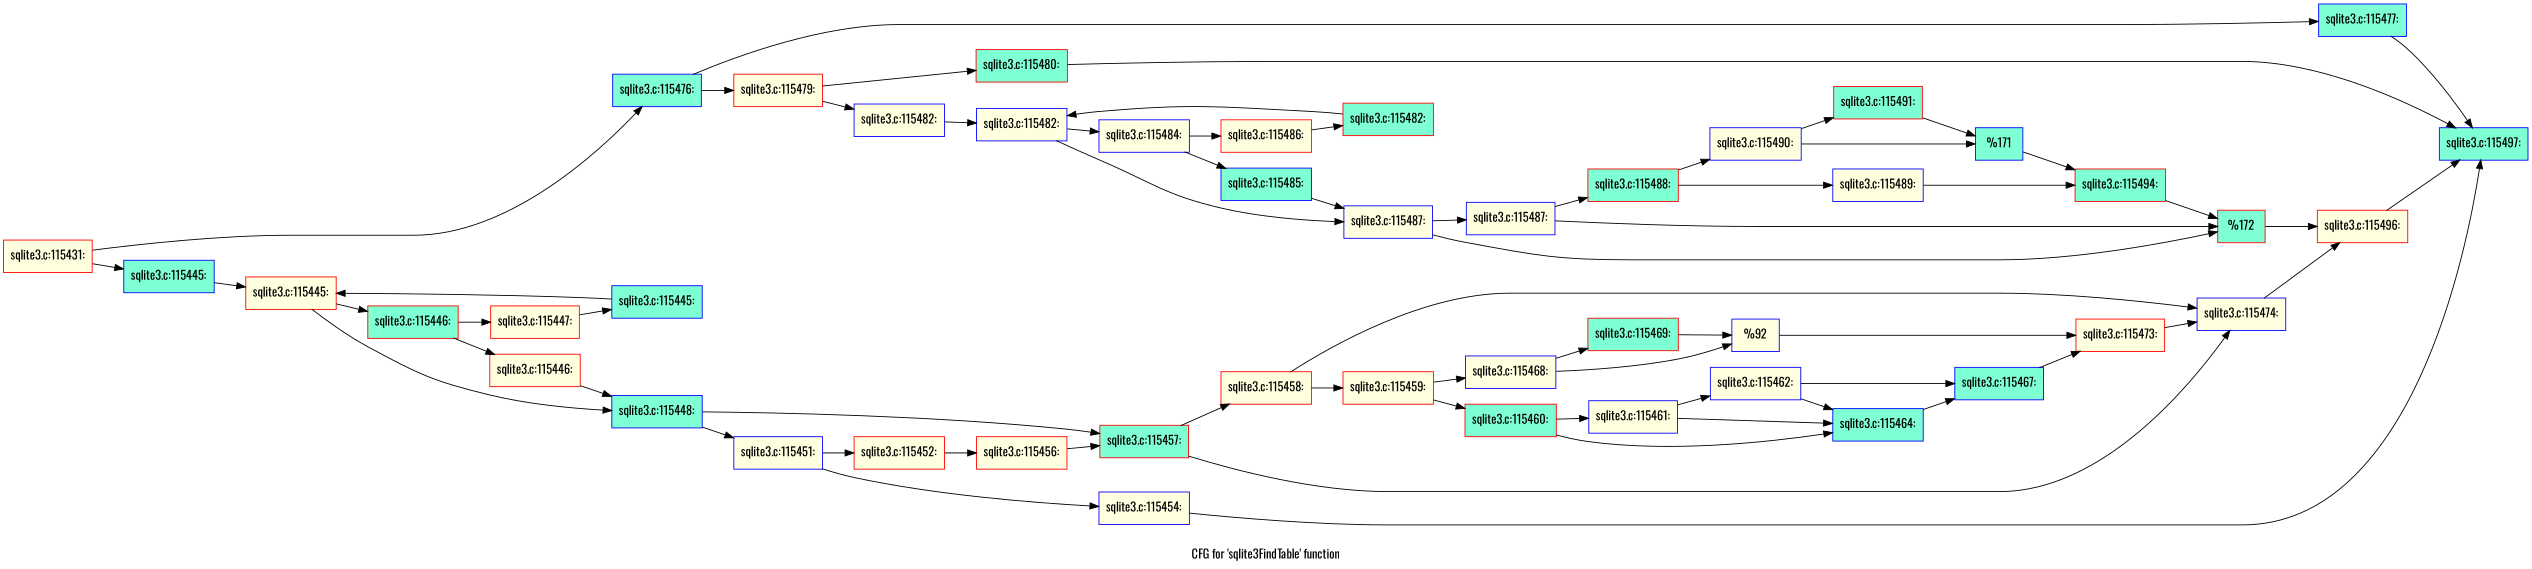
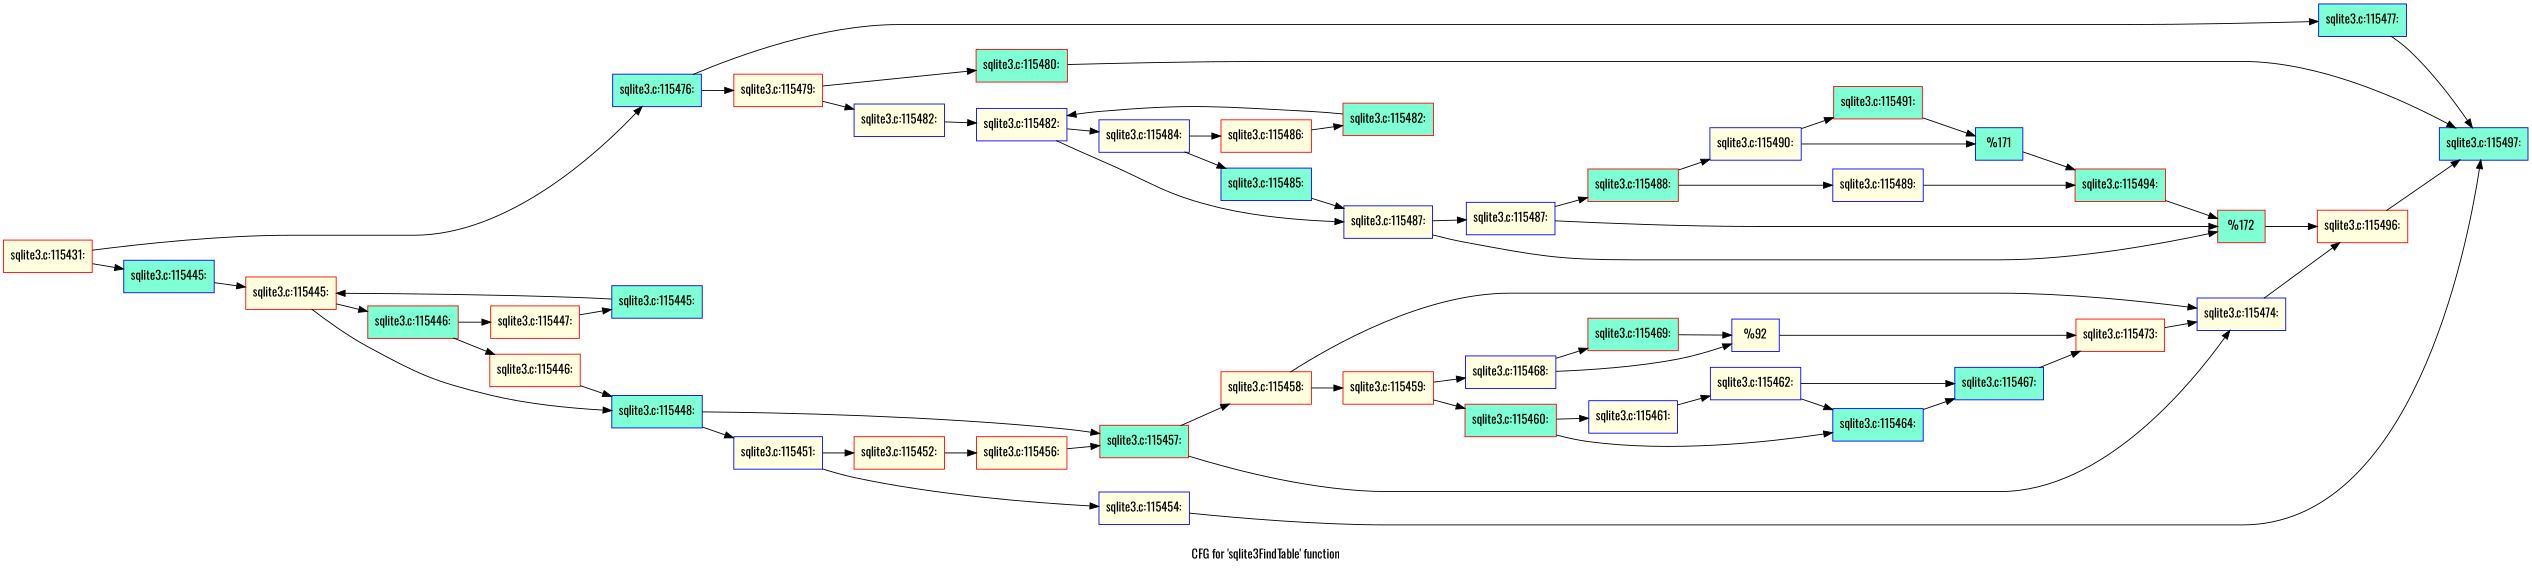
  digraph {
    fontname=Oswald
    label="CFG for 'sqlite3FindTable' function"
    rankdir=LR
    node [color=blue fillcolor=lightyellow fontname=Oswald shape=record style=filled]
    edge [fontname=Oswald]
    n1 [color=red label="{sqlite3.c:115431:}"]
    n2 [fillcolor=aquamarine label="{sqlite3.c:115445:}"]
    n3 [fillcolor=aquamarine label="{sqlite3.c:115476:}"]
    n4 [color=red label="{sqlite3.c:115445:}"]
    n5 [fillcolor=aquamarine label="{sqlite3.c:115477:}"]
    n6 [color=red label="{sqlite3.c:115479:}"]
    n7 [color=red fillcolor=aquamarine label="{sqlite3.c:115446:}"]
    n8 [fillcolor=aquamarine label="{sqlite3.c:115448:}"]
    n9 [fillcolor=aquamarine label="{sqlite3.c:115497:}"]
    n10 [color=red fillcolor=aquamarine label="{sqlite3.c:115480:}"]
    n11 [label="{sqlite3.c:115482:}"]
    n12 [color=red label="{sqlite3.c:115446:}"]
    n13 [color=red label="{sqlite3.c:115447:}"]
    n14 [label="{sqlite3.c:115451:}"]
    n15 [color=red fillcolor=aquamarine label="{sqlite3.c:115457:}"]
    n16 [fillcolor=aquamarine label="{sqlite3.c:115445:}"]
    n17 [color=red label="{sqlite3.c:115452:}"]
    n18 [label="{sqlite3.c:115454:}"]
    n19 [color=red label="{sqlite3.c:115458:}"]
    n20 [label="{sqlite3.c:115474:}"]
    n21 [color=red label="{sqlite3.c:115456:}"]
    n22 [color=red label="{sqlite3.c:115459:}"]
    n23 [color=red label="{sqlite3.c:115496:}"]
    n24 [color=red fillcolor=aquamarine label="{sqlite3.c:115460:}"]
    n25 [label="{sqlite3.c:115468:}"]
    n26 [fillcolor=aquamarine label="{sqlite3.c:115464:}"]
    n27 [label="{sqlite3.c:115461:}"]
    n28 [color=red fillcolor=aquamarine label="{sqlite3.c:115469:}"]
    n29 [label="{%92}"]
    n30 [fillcolor=aquamarine label="{sqlite3.c:115467:}"]
    n31 [label="{sqlite3.c:115462:}"]
    n32 [color=red label="{sqlite3.c:115473:}"]
    n33 [label="{sqlite3.c:115482:}"]
    n34 [label="{sqlite3.c:115484:}"]
    n35 [label="{sqlite3.c:115487:}"]
    n36 [fillcolor=aquamarine label="{sqlite3.c:115485:}"]
    n37 [color=red label="{sqlite3.c:115486:}"]
    n38 [label="{sqlite3.c:115487:}"]
    n39 [color=red fillcolor=aquamarine label="{%172}"]
    n40 [color=red fillcolor=aquamarine label="{sqlite3.c:115482:}"]
    n41 [color=red fillcolor=aquamarine label="{sqlite3.c:115488:}"]
    n42 [label="{sqlite3.c:115489:}"]
    n43 [label="{sqlite3.c:115490:}"]
    n44 [color=red fillcolor=aquamarine label="{sqlite3.c:115494:}"]
    n45 [color=red fillcolor=aquamarine label="{sqlite3.c:115491:}"]
    n46 [fillcolor=aquamarine label="{%171}"]
    n1 -> n2
    n1 -> n3
    n2 -> n4
    n3 -> n5
    n3 -> n6
    n4 -> n7
    n4 -> n8
    n5 -> n9
    n6 -> n10
    n6 -> n11
    n7 -> n12
    n7 -> n13
    n8 -> n14
    n8 -> n15
    n10 -> n9
    n11 -> n33
    n12 -> n8
    n13 -> n16
    n14 -> n17
    n14 -> n18
    n15 -> n19
    n15 -> n20
    n16 -> n4
    n17 -> n21
    n18 -> n9
    n19 -> n20
    n19 -> n22
    n20 -> n23
    n21 -> n15
    n22 -> n24
    n22 -> n25
    n23 -> n9
    n24 -> n26
    n24 -> n27
    n25 -> n28
    n25 -> n29
    n26 -> n30
-   n27 -> n26
    n27 -> n31
    n28 -> n29
    n29 -> n32
    n30 -> n32
    n31 -> n26
    n31 -> n30
    n32 -> n20
    n33 -> n34
    n33 -> n35
    n34 -> n36
    n34 -> n37
    n35 -> n38
    n35 -> n39
    n36 -> n35
    n37 -> n40
    n38 -> n39
    n38 -> n41
    n39 -> n23
    n40 -> n33
    n41 -> n42
    n41 -> n43
    n42 -> n44
    n43 -> n45
    n43 -> n46
    n44 -> n39
    n45 -> n46
    n46 -> n44
  }
